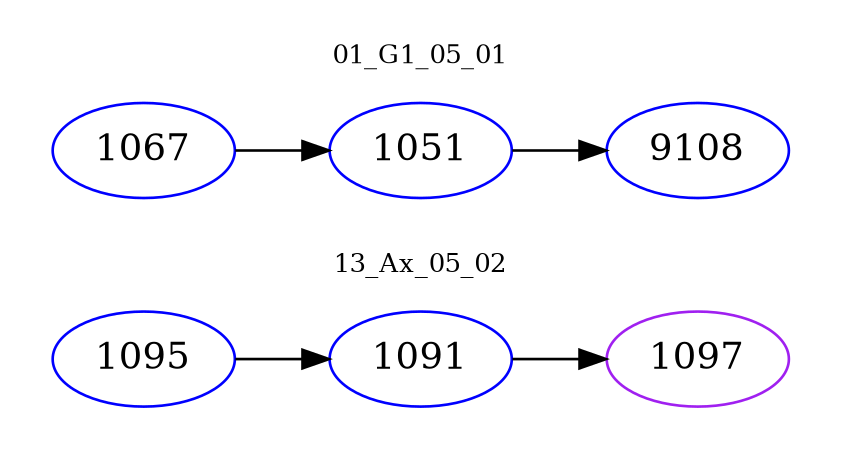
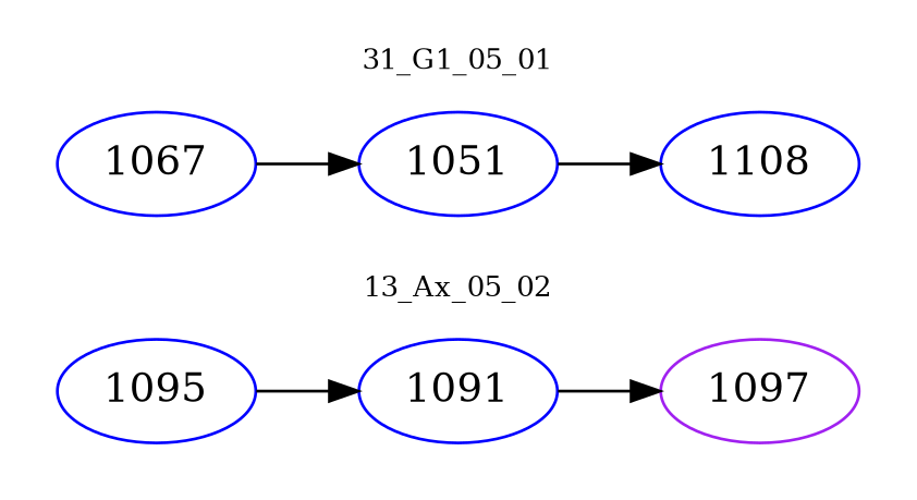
  digraph {
    rankdir=LR
    node [color=blue]
    edge [color=black]
    n1 [label=1095]
    n2 [label=1091]
    n3 [color=purple label=1097]
    n4 [label=1067]
    n5 [label=1051]
-   n6 [label=9108]
+   n6 [label=1108]
    subgraph cluster_1 {
      color=white
      fontsize=10
      label="13_Ax_05_02"
      n1
      n2
      n3
    }
    subgraph cluster_2 {
      color=white
      fontsize=10
-     label="01_G1_05_01"
+     label="31_G1_05_01"
      n4
      n5
      n6
    }
    n1 -> n2
    n2 -> n3
    n4 -> n5
    n5 -> n6
  }
